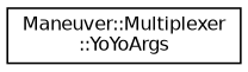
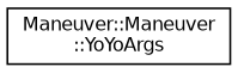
  digraph {
    rankdir=LR
-   n1 [color=black fillcolor=white fontname=Helvetica fontsize=10 height=0.2 label="Maneuver::Multiplexer\l::YoYoArgs" shape=record style=filled width=0.4]
+   n1 [color=black fillcolor=white fontname=Helvetica fontsize=10 height=0.2 label="Maneuver::Maneuver\l::YoYoArgs" shape=record style=filled width=0.4]
  }
